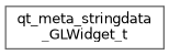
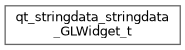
  digraph {
    rankdir=LR
-   n1 [color=gray40 fillcolor=white fontname=Helvetica fontsize=10 height=0.2 label="qt_meta_stringdata\l_GLWidget_t" shape=record style=filled width=0.4]
+   n1 [color=gray40 fillcolor=white fontname=Helvetica fontsize=10 height=0.2 label="qt_stringdata_stringdata\l_GLWidget_t" shape=record style=filled width=0.4]
  }
